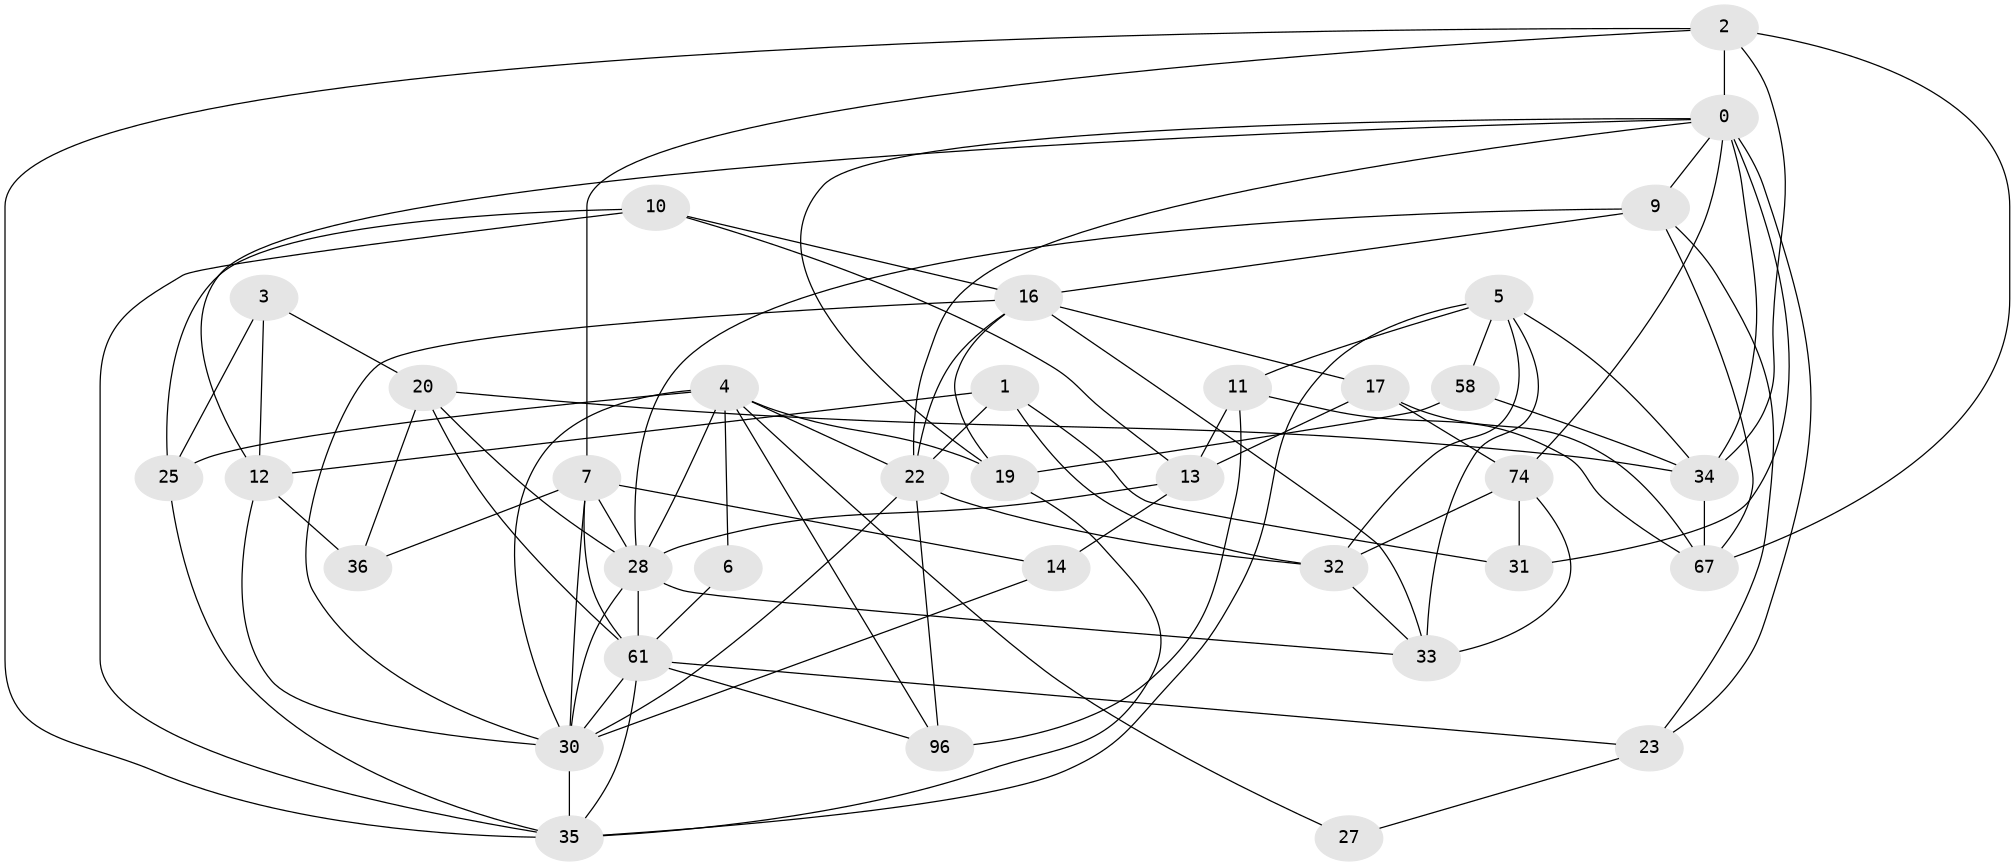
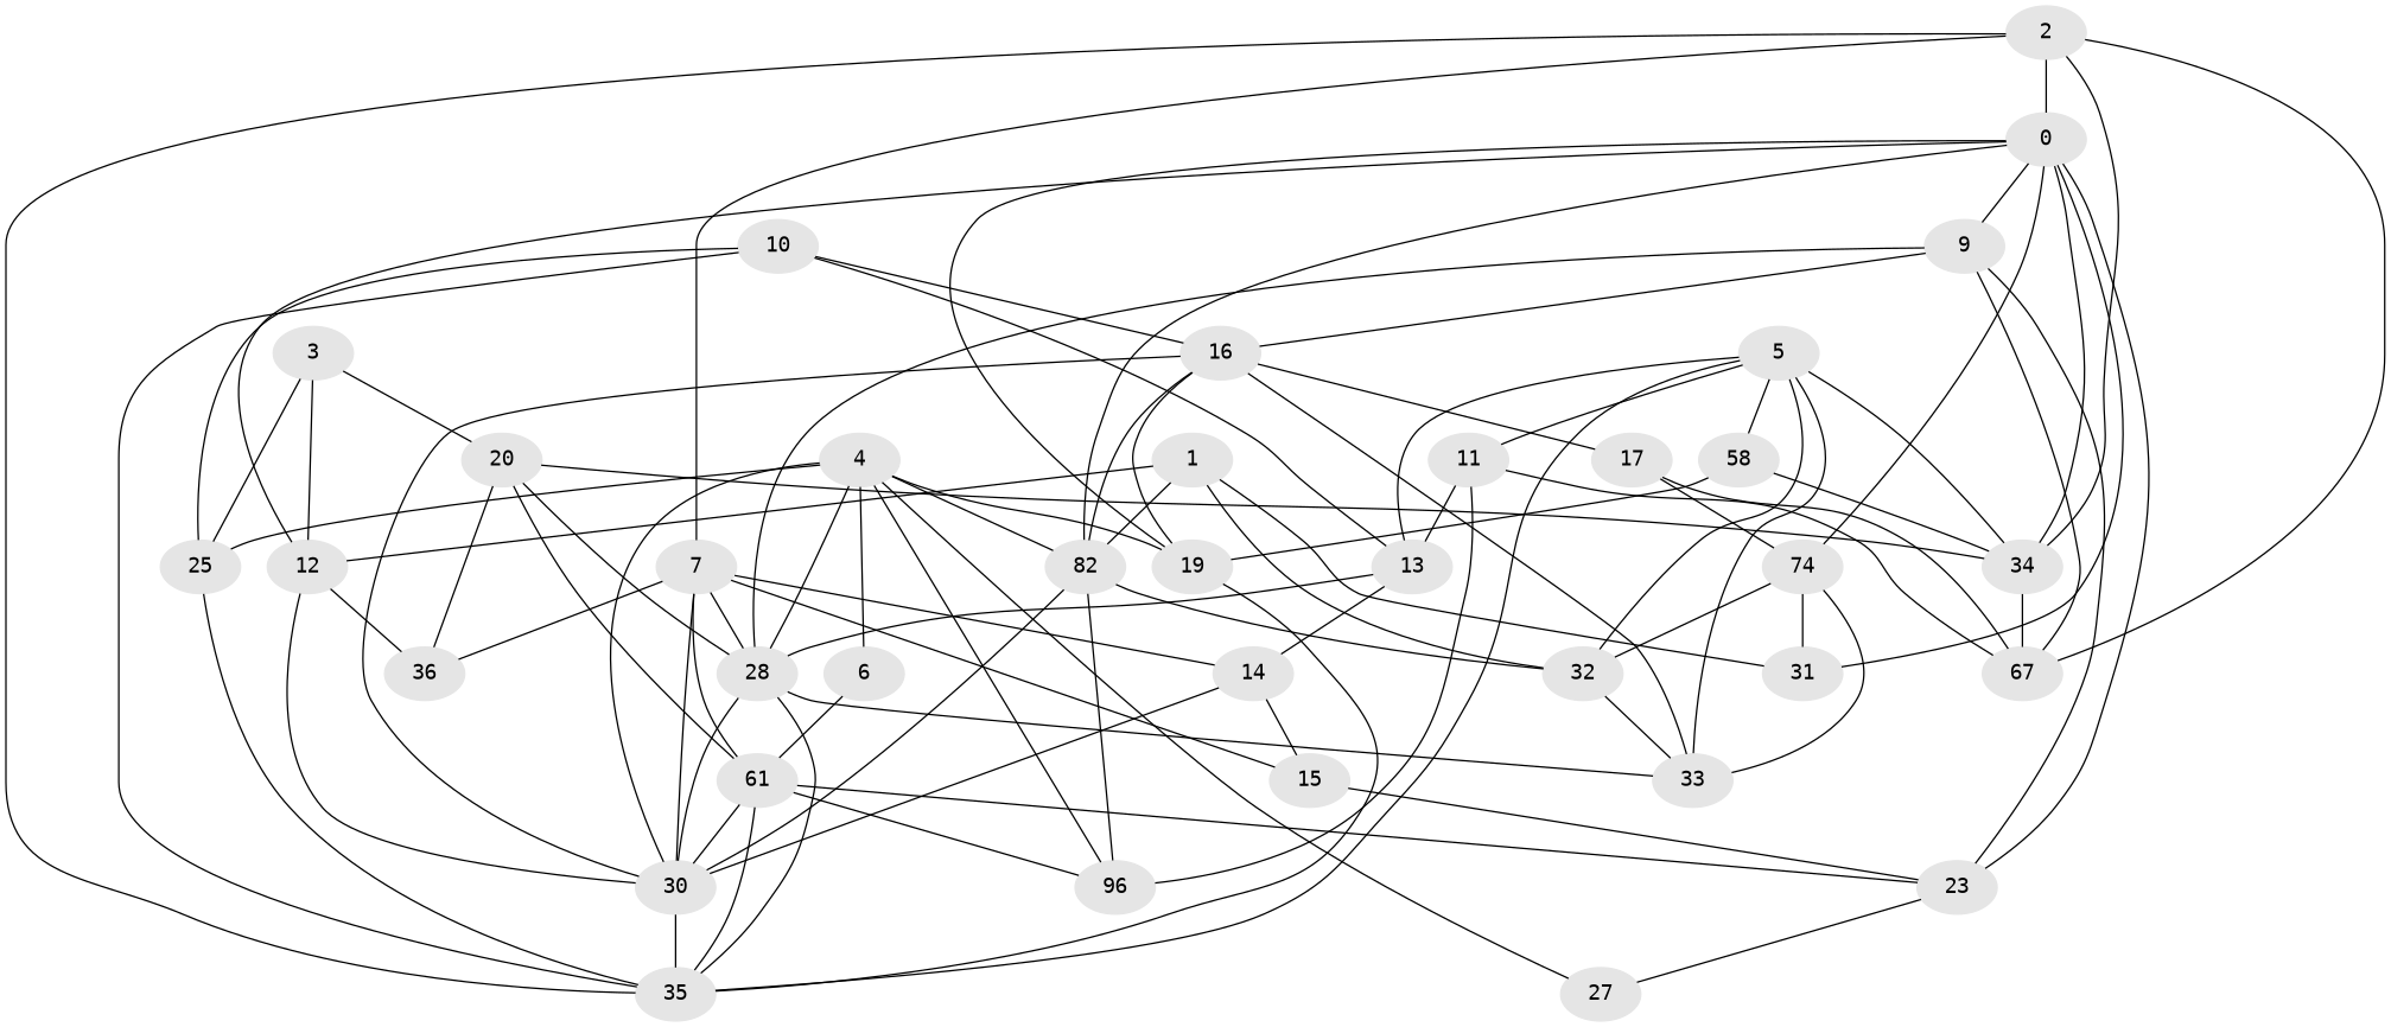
  graph {
    fontname="DejaVu Sans Mono"
    node [color=gray90 fontname="DejaVu Sans Mono" style=filled]
    edge [fontname="DejaVu Sans Mono" weight=1.0]
    1
    12
-   22
+   22 [label=82]
    31
    32
    30
    36
    n8 [label=96]
    33
    2
    7
    n12 [label=0]
    34
    35
    n15 [label=67]
+   15
    28
    n18 [label=61]
    14
    19
    9
    23
    n23 [label=74]
    3
    20
    25
    4
    6
    27
    5
    11
    13
    n33 [label=58]
    16
    17
    10
    1 -- 12
    1 -- 22 [weight=2.0]
    1 -- 31
    1 -- 32
    12 -- 30
    12 -- 36
    22 -- 32
    22 -- 30
    22 -- n8 [weight=2.0]
    32 -- 33
    30 -- 35
    2 -- 7
    2 -- n12
    2 -- 34
    2 -- 35
    2 -- n15
    7 -- 30
    7 -- 36
+   7 -- 15
    7 -- 28
    7 -- n18
    7 -- 14
    n12 -- 12
    n12 -- 22
    n12 -- 31
    n12 -- 34
    n12 -- 19
    n12 -- 9
    n12 -- 23 [weight=2.0]
    n12 -- n23
    34 -- n15 [weight=2.0]
+   15 -- 23
    28 -- 30
    28 -- 33
-   28 -- n18
+   28 -- 35
    n18 -- 30 [weight=2.0]
    n18 -- n8
    n18 -- 35
    n18 -- 23
    14 -- 30 [weight=2.0]
+   14 -- 15
    19 -- 35
    9 -- n15
    9 -- 28
    9 -- 23
    9 -- 16
    23 -- 27
    n23 -- 31
    n23 -- 32
    n23 -- 33
    3 -- 12
    3 -- 20
    3 -- 25
    20 -- 36
    20 -- 34
    20 -- 28
    20 -- n18 [weight=2.0]
    25 -- 35
    4 -- 22
    4 -- 30
    4 -- n8
    4 -- 28
    4 -- 19
    4 -- 25
    4 -- 6
    4 -- 27
    6 -- n18 [weight=3.0]
    5 -- 32
    5 -- 33 [weight=2.0]
    5 -- 34
    5 -- 35
    5 -- 11
-   17 -- 13
+   5 -- 13
    5 -- n33
    11 -- n8
    11 -- n15
    11 -- 13
    13 -- 28
    13 -- 14
    n33 -- 34 [weight=2.0]
    n33 -- 19
    16 -- 22
    16 -- 30
    16 -- 33
    16 -- 19
    16 -- 17 [weight=2.0]
    17 -- n15
    17 -- n23
    10 -- 35 [weight=2.0]
    10 -- 25
    10 -- 13
    10 -- 16
  }
